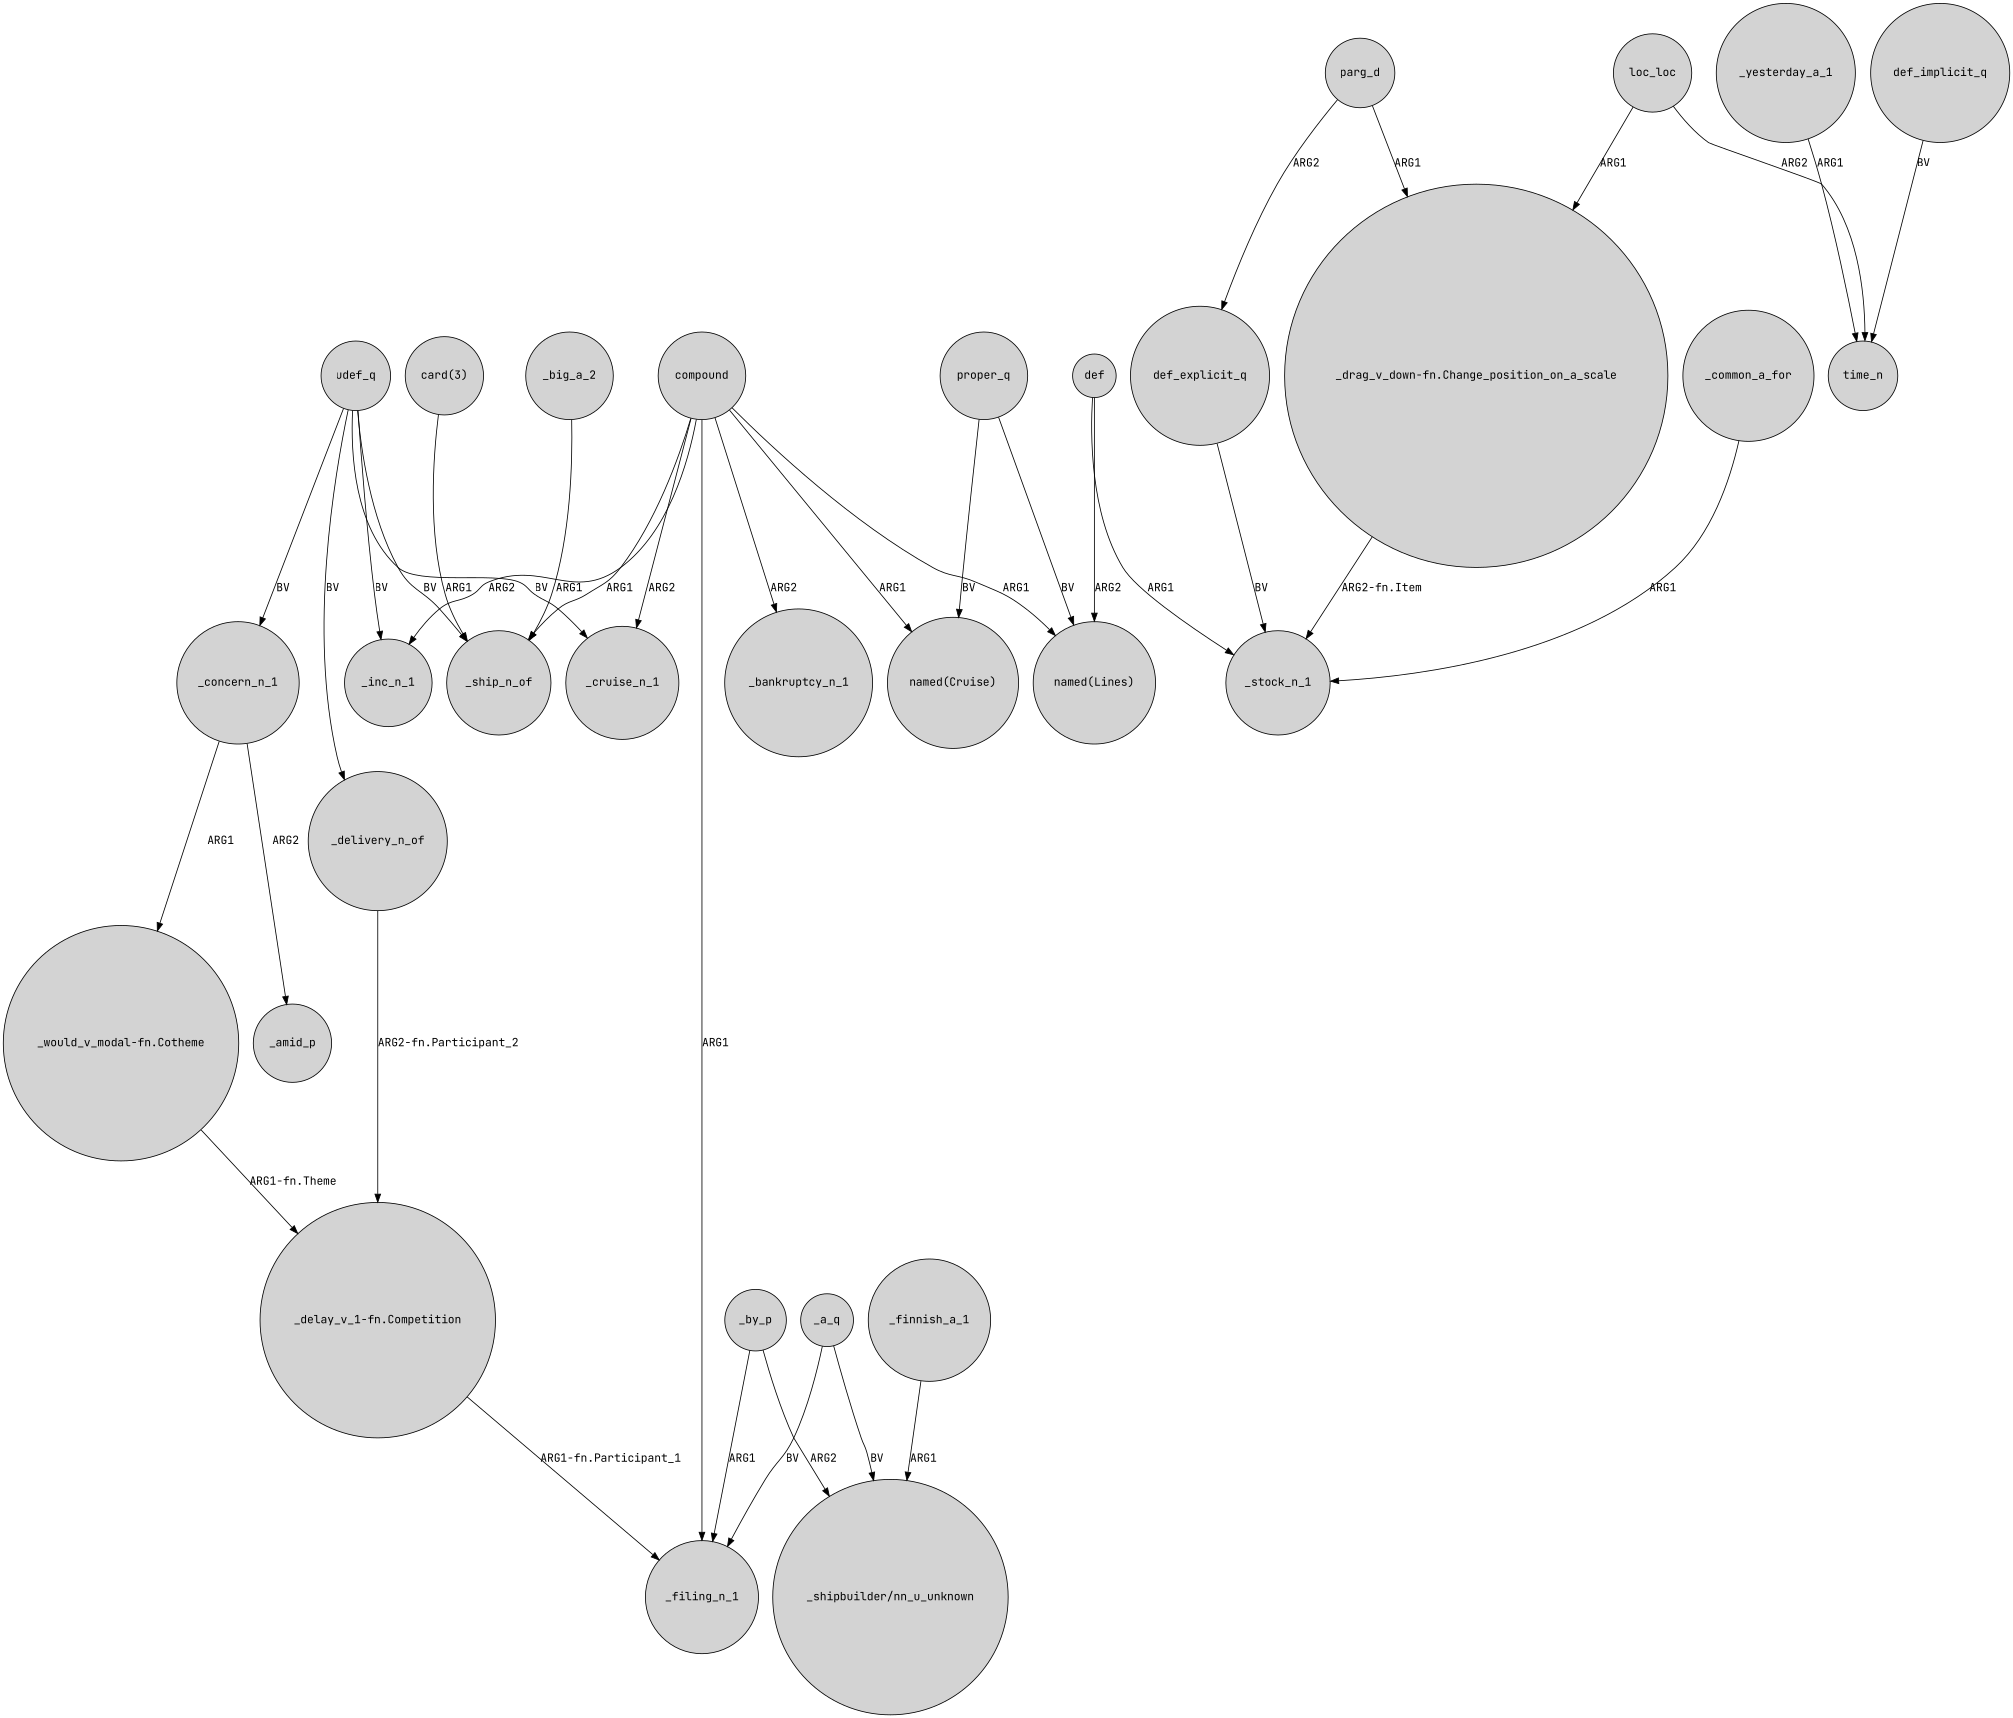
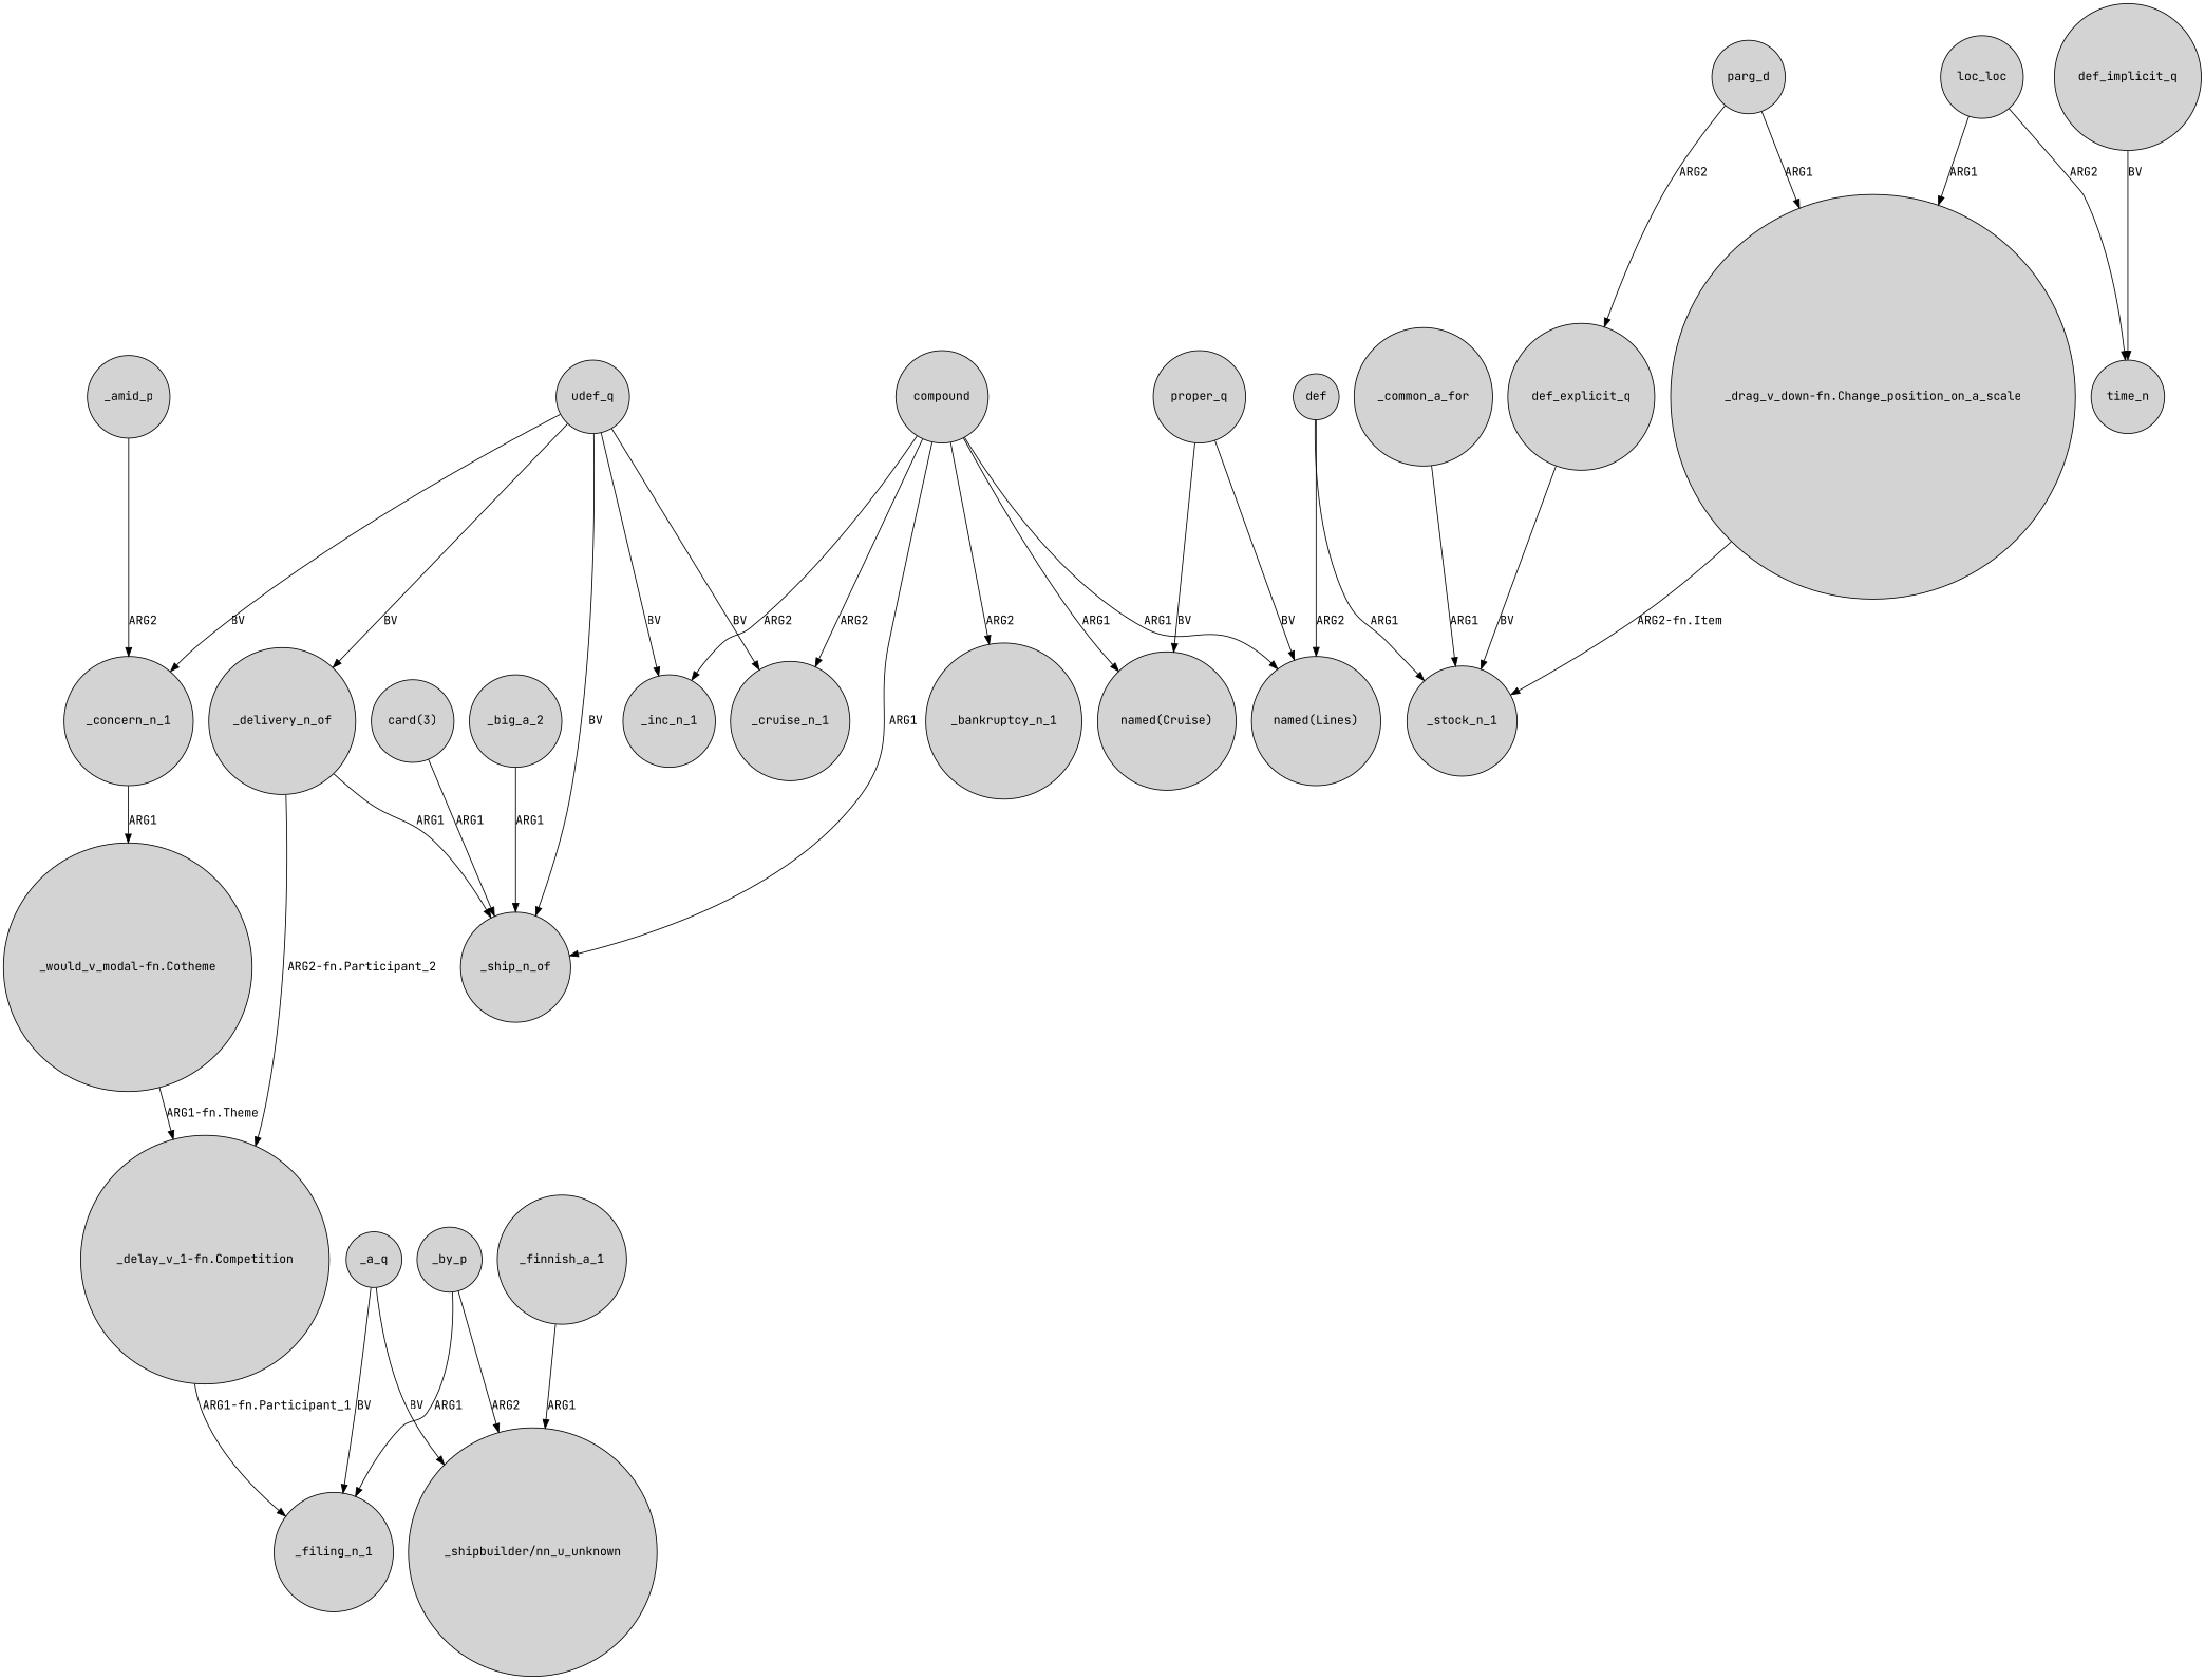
  digraph {
    fontname="JetBrains Mono"
    node [fontname="JetBrains Mono" shape=circle style=filled]
    edge [fontname="JetBrains Mono"]
    udef_q
    _cruise_n_1
    _ship_n_of
    _concern_n_1
    _inc_n_1
    _delivery_n_of
    "_would_v_modal-fn.Cotheme"
    "_delay_v_1-fn.Competition"
    parg_d
    "_drag_v_down-fn.Change_position_on_a_scale"
    def_explicit_q
    _stock_n_1
    "card(3)"
    _filing_n_1
    _common_a_for
    n16 [label=loc_loc]
    time_n
    compound
    _bankruptcy_n_1
    "named(Lines)"
    "named(Cruise)"
-   _yesterday_a_1
    n23 [label=def]
    _amid_p
    _a_q
    "_shipbuilder/nn_u_unknown"
    proper_q
    n28 [label=_big_a_2]
    _finnish_a_1
    _by_p
    def_implicit_q
    udef_q -> _cruise_n_1 [label=BV]
    udef_q -> _ship_n_of [label=BV]
    udef_q -> _concern_n_1 [label=BV]
    udef_q -> _inc_n_1 [label=BV]
    udef_q -> _delivery_n_of [label=BV]
    _concern_n_1 -> "_would_v_modal-fn.Cotheme" [label=ARG1]
+   _delivery_n_of -> _ship_n_of [label=ARG1]
    _delivery_n_of -> "_delay_v_1-fn.Competition" [label="ARG2-fn.Participant_2"]
    "_would_v_modal-fn.Cotheme" -> "_delay_v_1-fn.Competition" [label="ARG1-fn.Theme"]
    "_delay_v_1-fn.Competition" -> _filing_n_1 [label="ARG1-fn.Participant_1"]
    parg_d -> "_drag_v_down-fn.Change_position_on_a_scale" [label=ARG1]
    parg_d -> def_explicit_q [label=ARG2]
    "_drag_v_down-fn.Change_position_on_a_scale" -> _stock_n_1 [label="ARG2-fn.Item"]
    def_explicit_q -> _stock_n_1 [label=BV]
    "card(3)" -> _ship_n_of [label=ARG1]
    _common_a_for -> _stock_n_1 [label=ARG1]
    n16 -> "_drag_v_down-fn.Change_position_on_a_scale" [label=ARG1]
    n16 -> time_n [label=ARG2]
    compound -> _cruise_n_1 [label=ARG2]
    compound -> _ship_n_of [label=ARG1]
    compound -> _inc_n_1 [label=ARG2]
-   compound -> _filing_n_1 [label=ARG1]
    compound -> _bankruptcy_n_1 [label=ARG2]
    compound -> "named(Lines)" [label=ARG1]
    compound -> "named(Cruise)" [label=ARG1]
-   _yesterday_a_1 -> time_n [label=ARG1]
    n23 -> _stock_n_1 [label=ARG1]
    n23 -> "named(Lines)" [label=ARG2]
-   _concern_n_1 -> _amid_p [label=ARG2]
+   _amid_p -> _concern_n_1 [label=ARG2]
    _a_q -> _filing_n_1 [label=BV]
    _a_q -> "_shipbuilder/nn_u_unknown" [label=BV]
    proper_q -> "named(Lines)" [label=BV]
    proper_q -> "named(Cruise)" [label=BV]
    n28 -> _ship_n_of [label=ARG1]
    _finnish_a_1 -> "_shipbuilder/nn_u_unknown" [label=ARG1]
    _by_p -> _filing_n_1 [label=ARG1]
    _by_p -> "_shipbuilder/nn_u_unknown" [label=ARG2]
    def_implicit_q -> time_n [label=BV]
  }
